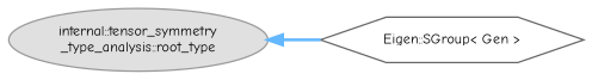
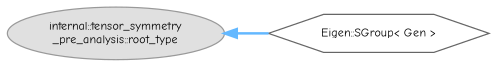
  digraph {
    rankdir=LR
    fontname="Comic Neue"
    node [fontname="Comic Neue" fontsize=10 style=filled]
-   n1 [color=grey60 fillcolor="#E0E0E0" height=0.2 label="internal::tensor_symmetry\l_type_analysis::root_type" shape=ellipse width=0.4]
+   n1 [color=grey60 fillcolor="#E0E0E0" height=0.2 label="internal::tensor_symmetry\l_pre_analysis::root_type" shape=ellipse width=0.4]
    n2 [color=grey40 fillcolor=white height=0.2 label="Eigen::SGroup\< Gen \>" shape=hexagon width=0.4]
    n1 -> n2 [color=steelblue1 dir=back fontname="Comic Neue" fontsize=10 labelfontname=Helvetica labelfontsize=10 style=bold]
  }
